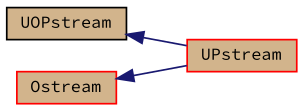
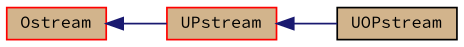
  digraph {
    fontname="Source Code Pro"
    rankdir=LR
    node [color=red fillcolor=tan fontname="Source Code Pro" fontsize=10 shape=record style=filled]
    edge [color=midnightblue dir=back fontname="Source Code Pro" fontsize=10 labelfontname=FreeSans labelfontsize=10 style=solid]
    n1 [color=black fontcolor=black height=0.2 label=UOPstream width=0.4]
    n2 [height=0.2 label=UPstream width=0.4]
    n3 [height=0.2 label=Ostream width=0.4]
-   n1 -> n2
+   n2 -> n1
    n3 -> n2
  }
